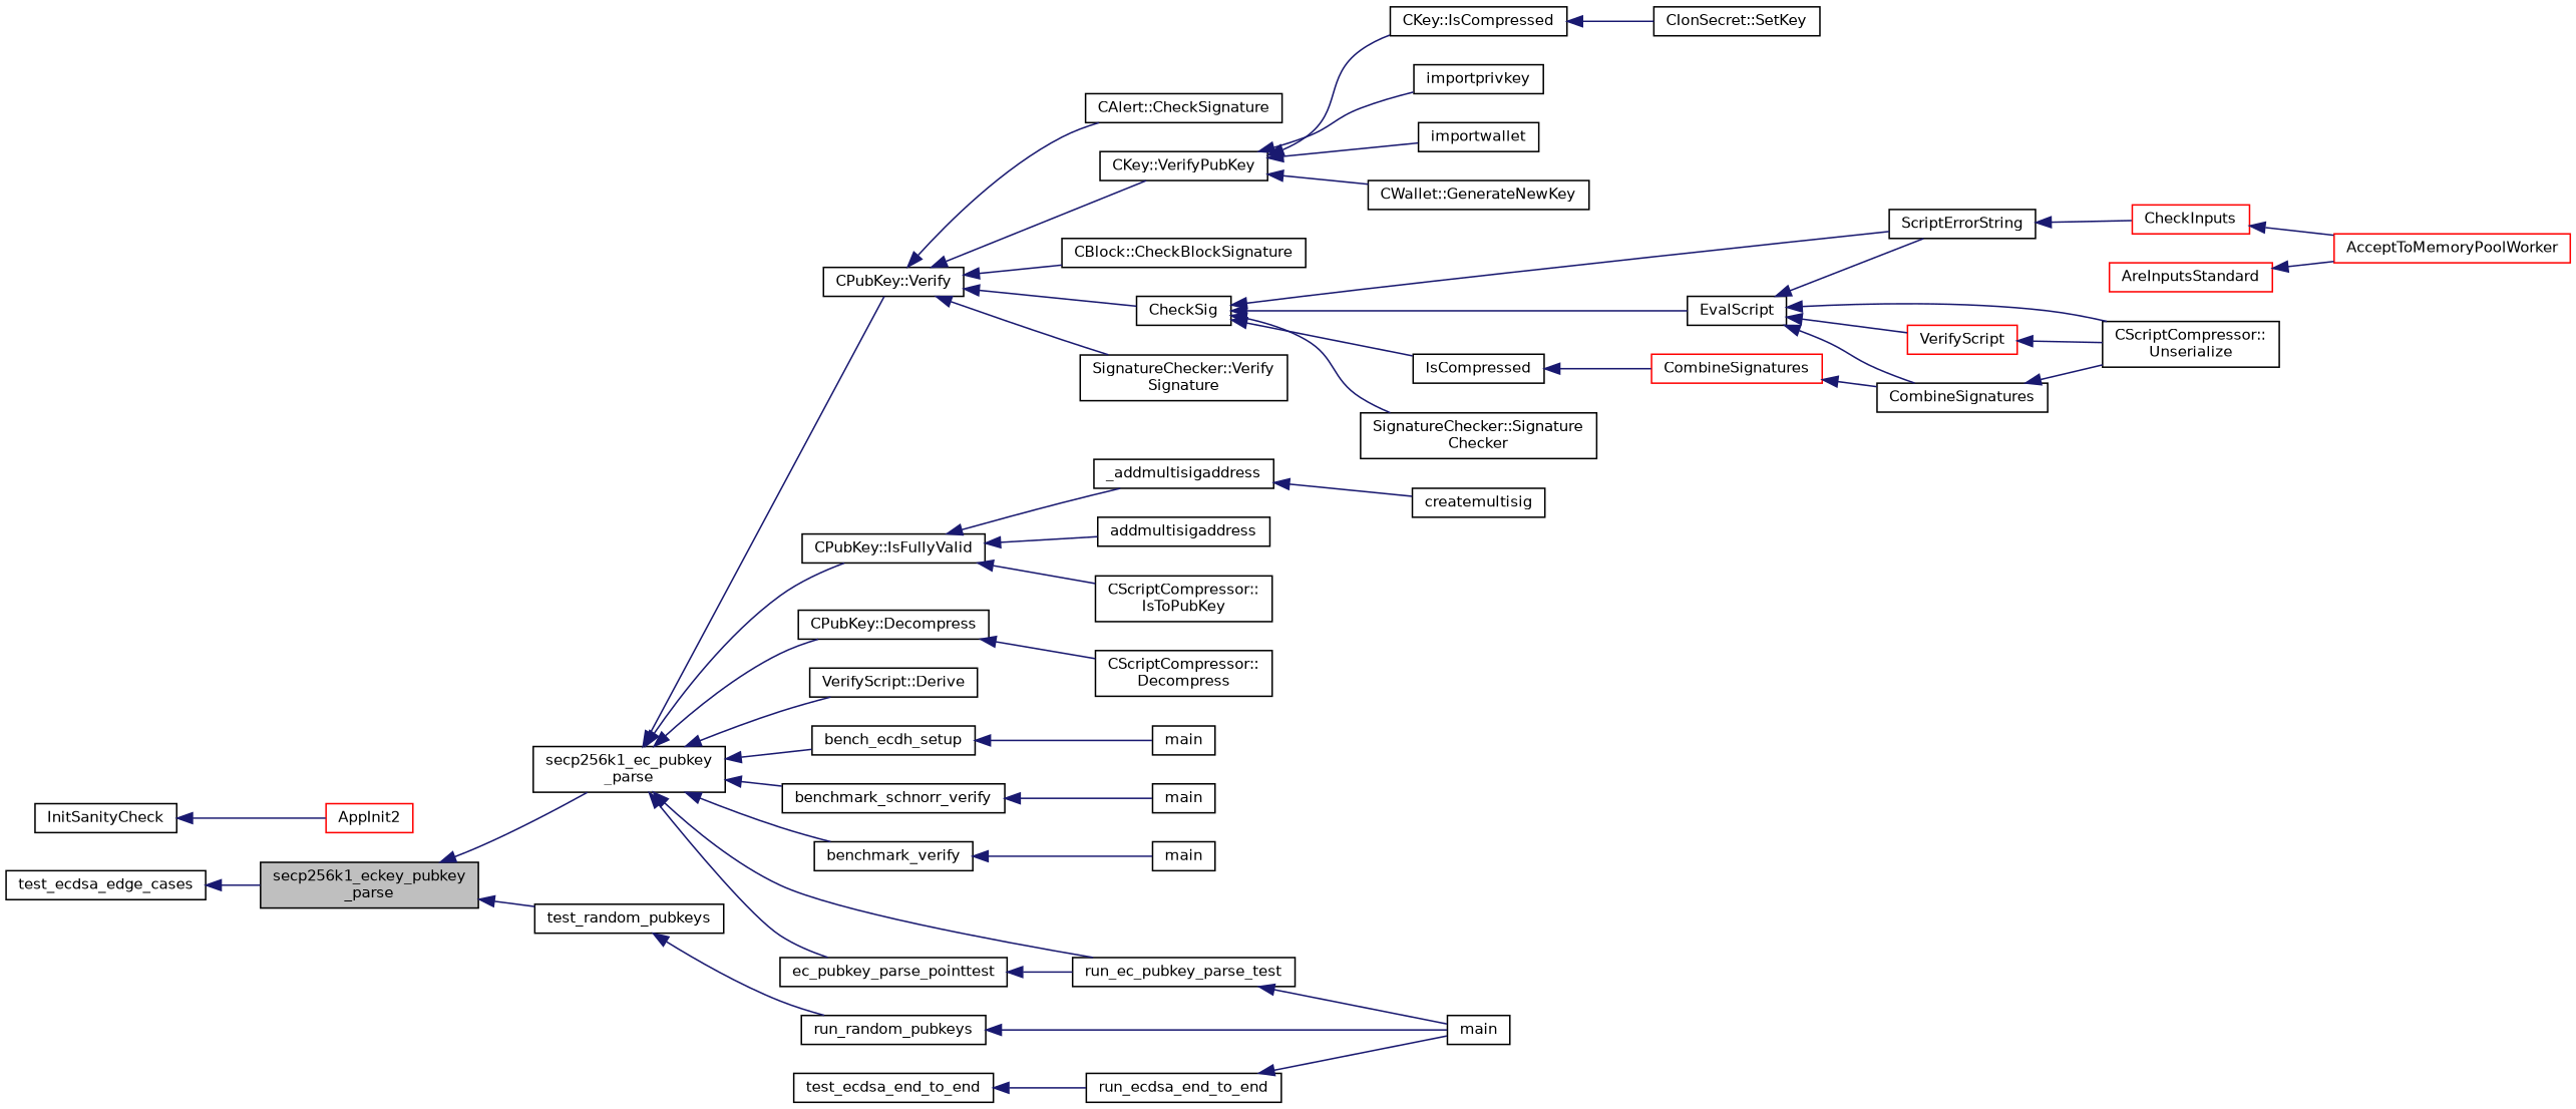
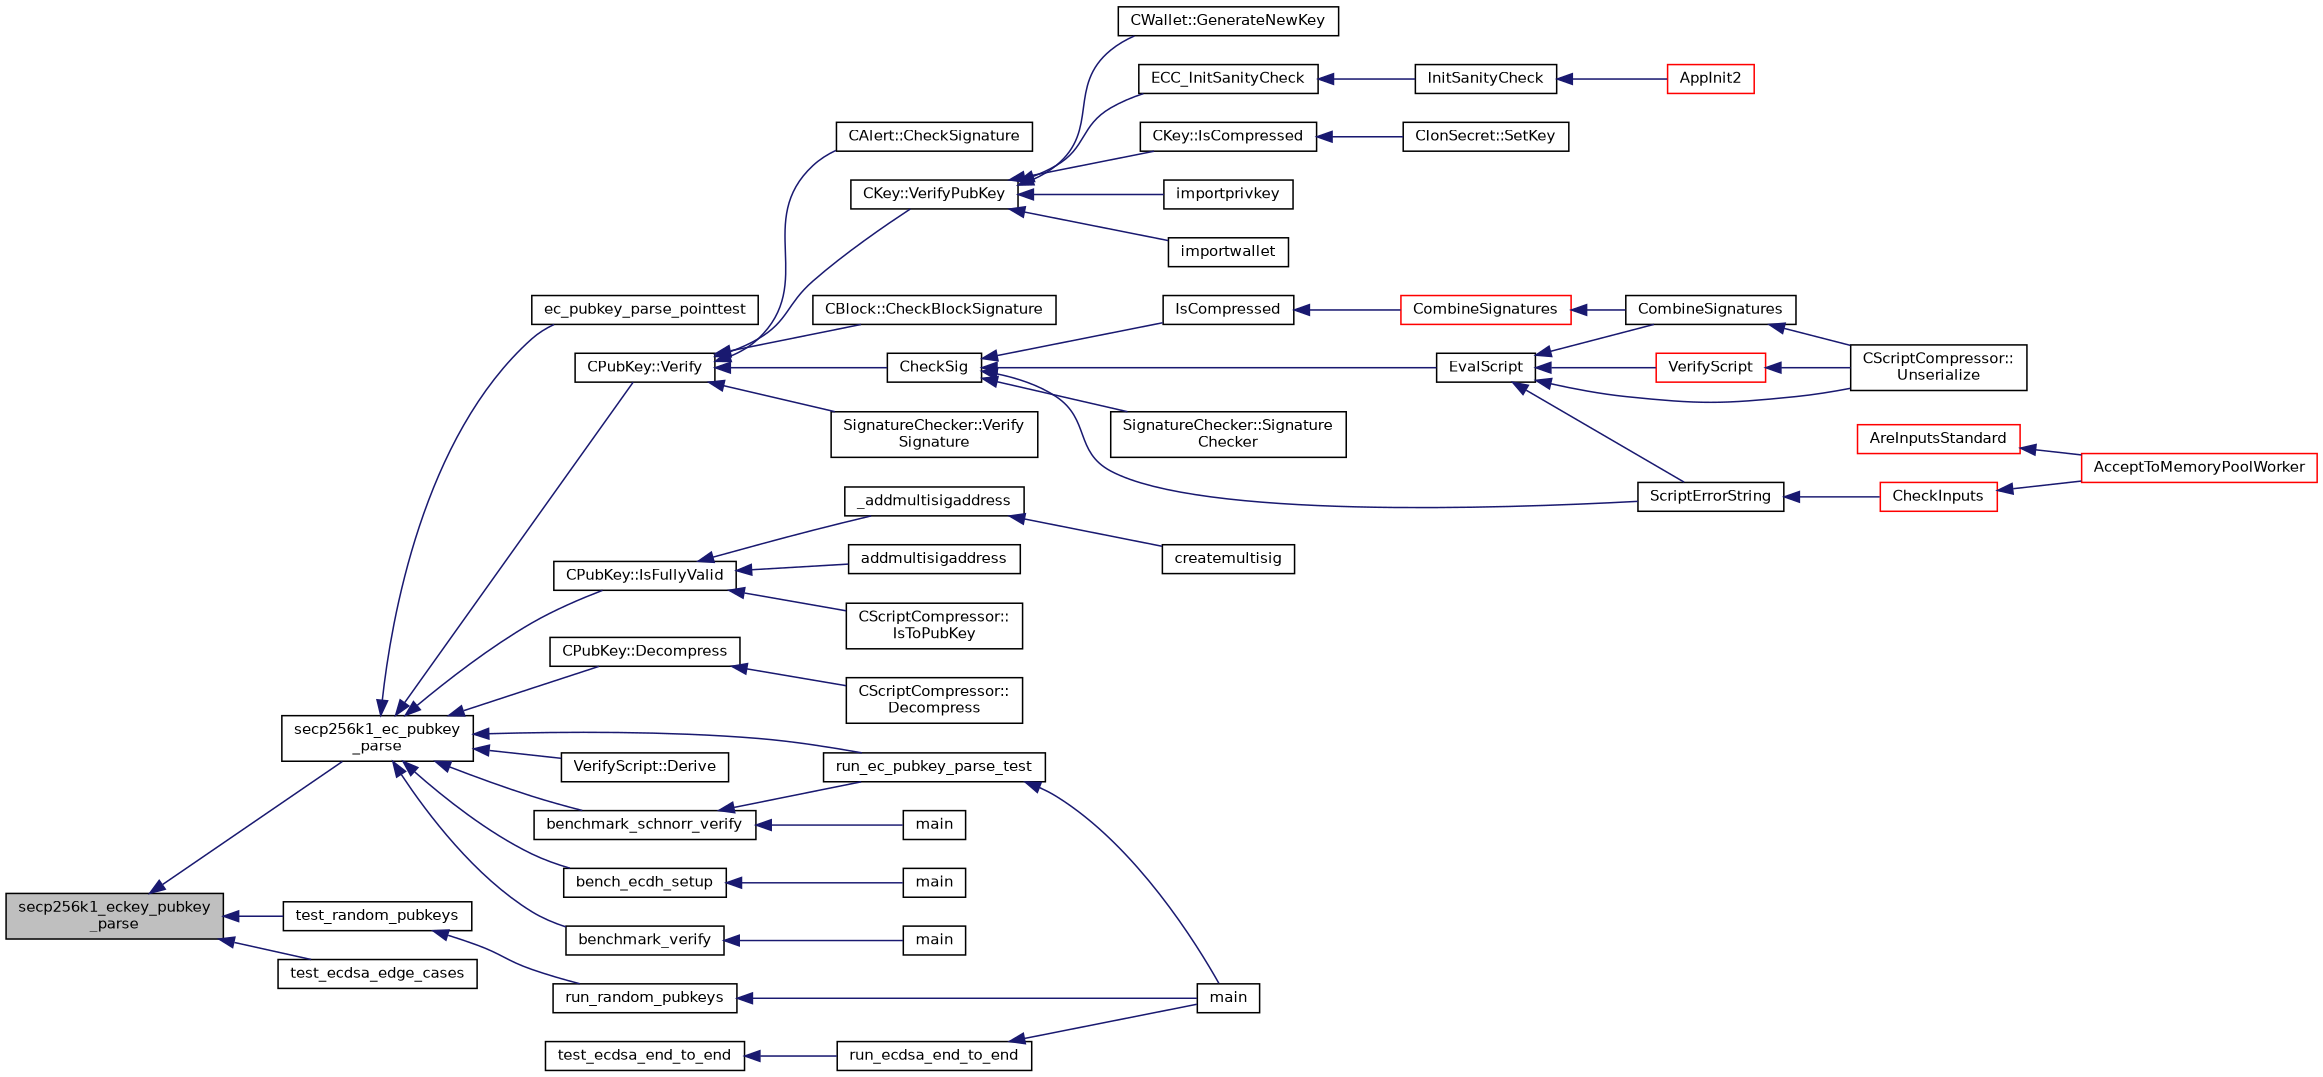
  digraph {
    rankdir=LR
    node [color=black fillcolor=white fontname=Helvetica fontsize=10 shape=record style=filled]
    edge [color=midnightblue dir=back fontname=Helvetica fontsize=10 labelfontname=Helvetica labelfontsize=10 style=solid]
    n1 [fillcolor=grey75 fontcolor=black height=0.2 label="secp256k1_eckey_pubkey\l_parse" width=0.4]
    n2 [height=0.2 label="secp256k1_ec_pubkey\l_parse" width=0.4]
    n3 [height=0.2 label=test_random_pubkeys width=0.4]
    n4 [height=0.2 label=test_ecdsa_edge_cases width=0.4]
    n5 [height=0.2 label="CPubKey::Verify" width=0.4]
    n6 [height=0.2 label="CPubKey::IsFullyValid" width=0.4]
    n7 [height=0.2 label="CPubKey::Decompress" width=0.4]
    n8 [height=0.2 label="VerifyScript::Derive" width=0.4]
    n9 [height=0.2 label=bench_ecdh_setup width=0.4]
    n10 [height=0.2 label=benchmark_schnorr_verify width=0.4]
    n11 [height=0.2 label=benchmark_verify width=0.4]
    n12 [height=0.2 label=ec_pubkey_parse_pointtest width=0.4]
    n13 [height=0.2 label=run_ec_pubkey_parse_test width=0.4]
    n14 [height=0.2 label=run_random_pubkeys width=0.4]
    n15 [height=0.2 label="CAlert::CheckSignature" width=0.4]
    n16 [height=0.2 label="CKey::VerifyPubKey" width=0.4]
    n17 [height=0.2 label="CBlock::CheckBlockSignature" width=0.4]
    n18 [height=0.2 label=CheckSig width=0.4]
    n19 [height=0.2 label="SignatureChecker::Verify\lSignature" width=0.4]
    n20 [height=0.2 label=_addmultisigaddress width=0.4]
    n21 [height=0.2 label=addmultisigaddress width=0.4]
    n22 [height=0.2 label="CScriptCompressor::\lIsToPubKey" width=0.4]
    n23 [height=0.2 label="CScriptCompressor::\lDecompress" width=0.4]
    n24 [height=0.2 label=main width=0.4]
    n25 [height=0.2 label=main width=0.4]
    n26 [height=0.2 label=main width=0.4]
    n27 [height=0.2 label=main width=0.4]
    n28 [height=0.2 label=test_ecdsa_end_to_end width=0.4]
    n29 [height=0.2 label=run_ecdsa_end_to_end width=0.4]
+   n30 [height=0.2 label=ECC_InitSanityCheck width=0.4]
    n31 [height=0.2 label="CKey::IsCompressed" width=0.4]
    n32 [height=0.2 label=importprivkey width=0.4]
    n33 [height=0.2 label=importwallet width=0.4]
    n34 [height=0.2 label="CWallet::GenerateNewKey" width=0.4]
    n35 [height=0.2 label=ScriptErrorString width=0.4]
    n36 [height=0.2 label=EvalScript width=0.4]
    n37 [height=0.2 label=IsCompressed width=0.4]
    n38 [height=0.2 label="SignatureChecker::Signature\lChecker" width=0.4]
    n39 [height=0.2 label=InitSanityCheck width=0.4]
    n40 [height=0.2 label="CIonSecret::SetKey" width=0.4]
    n41 [color=red height=0.2 label=AppInit2 width=0.4]
    n42 [color=red height=0.2 label=CheckInputs width=0.4]
    n43 [color=red height=0.2 label=VerifyScript width=0.4]
    n44 [height=0.2 label="CScriptCompressor::\lUnserialize" width=0.4]
    n45 [height=0.2 label=CombineSignatures width=0.4]
    n46 [color=red height=0.2 label=CombineSignatures width=0.4]
    n47 [color=red height=0.2 label=AcceptToMemoryPoolWorker width=0.4]
    n48 [color=red height=0.2 label=AreInputsStandard width=0.4]
    n49 [height=0.2 label=createmultisig width=0.4]
    n1 -> n2
    n1 -> n3
-   n4 -> n1
+   n1 -> n4
    n2 -> n5
    n2 -> n6
    n2 -> n7
    n2 -> n8
    n2 -> n9
    n2 -> n10
    n2 -> n11
    n2 -> n12
    n2 -> n13
    n3 -> n14
    n5 -> n15
    n5 -> n16
    n5 -> n17
    n5 -> n18
    n5 -> n19
    n6 -> n20
    n6 -> n21
    n6 -> n22
    n7 -> n23
    n9 -> n24
    n10 -> n25
    n11 -> n26
-   n12 -> n13
+   n10 -> n13
    n13 -> n27
    n14 -> n27
+   n16 -> n30
    n16 -> n31
    n16 -> n32
    n16 -> n33
    n16 -> n34
    n18 -> n35
    n18 -> n36
    n18 -> n37
    n18 -> n38
    n20 -> n49
    n28 -> n29
    n29 -> n27
+   n30 -> n39
    n31 -> n40
    n35 -> n42
    n36 -> n35
    n36 -> n43
    n36 -> n44
    n36 -> n45
    n37 -> n46
    n39 -> n41
    n42 -> n47
    n43 -> n44
    n45 -> n44
    n46 -> n45
    n48 -> n47
  }
